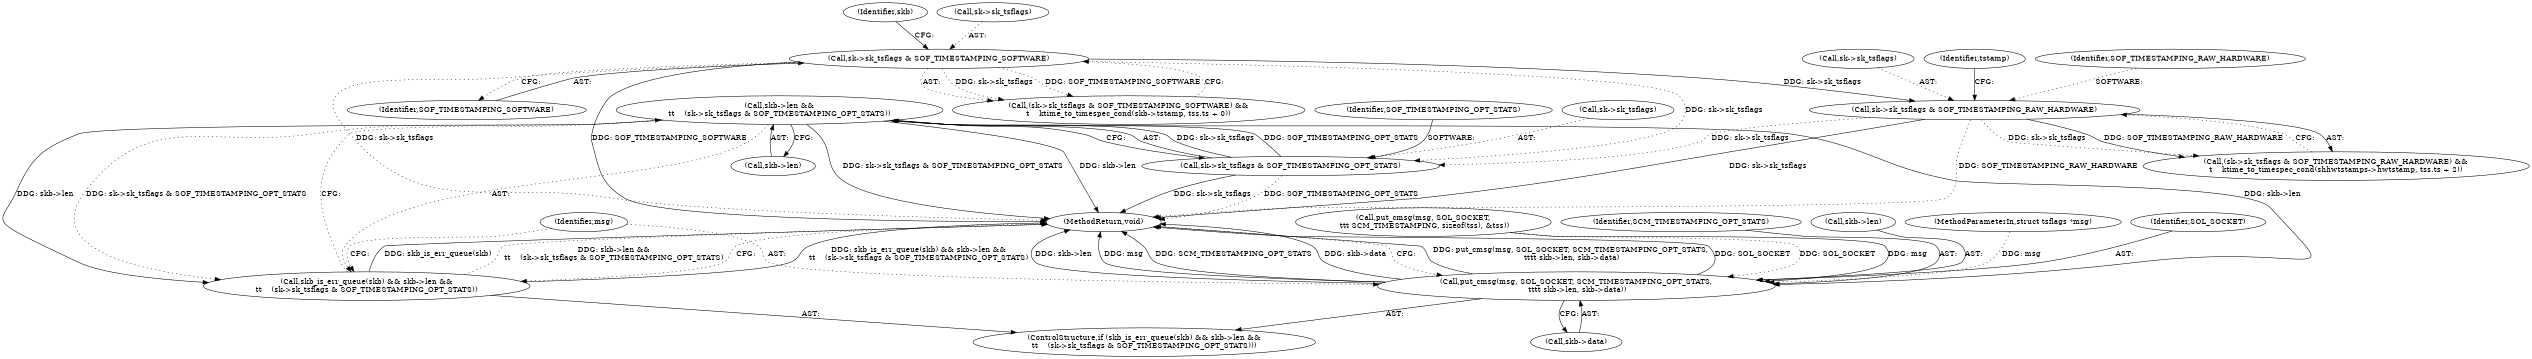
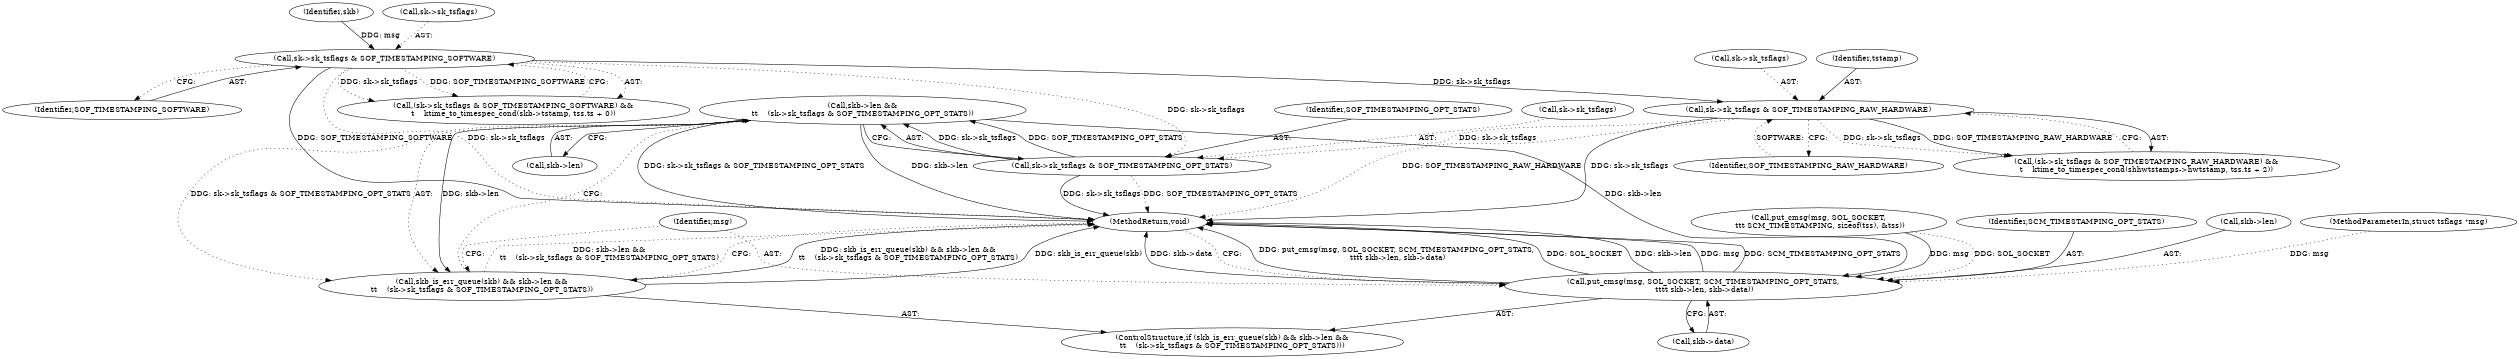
  digraph {
    edge [style=solid]
    n1 [label="(Call,skb->len &&\n\t\t    (sk->sk_tsflags & SOF_TIMESTAMPING_OPT_STATS))"]
    n2 [label="(Call,sk->sk_tsflags & SOF_TIMESTAMPING_OPT_STATS)"]
    n3 [label="(Call,skb_is_err_queue(skb) && skb->len &&\n\t\t    (sk->sk_tsflags & SOF_TIMESTAMPING_OPT_STATS))"]
    n4 [label="(Call,put_cmsg(msg, SOL_SOCKET, SCM_TIMESTAMPING_OPT_STATS,\n \t\t\t\t skb->len, skb->data))"]
    n5 [label="(Call,skb->len)"]
    n6 [label="(MethodReturn,void)"]
    n7 [label="(ControlStructure,if (skb_is_err_queue(skb) && skb->len &&\n\t\t    (sk->sk_tsflags & SOF_TIMESTAMPING_OPT_STATS)))"]
    n8 [label="(Call,skb->data)"]
    n9 [label="(Identifier,SOF_TIMESTAMPING_OPT_STATS)"]
    n10 [label="(Call,sk->sk_tsflags & SOF_TIMESTAMPING_SOFTWARE)"]
    n11 [label="(Call,sk->sk_tsflags & SOF_TIMESTAMPING_RAW_HARDWARE)"]
    n12 [label="(Call,(sk->sk_tsflags & SOF_TIMESTAMPING_SOFTWARE) &&\n\t    ktime_to_timespec_cond(skb->tstamp, tss.ts + 0))"]
    n13 [label="(Identifier,SOF_TIMESTAMPING_SOFTWARE)"]
    n14 [label="(Identifier,SOF_TIMESTAMPING_RAW_HARDWARE)"]
    n15 [label="(Call,(sk->sk_tsflags & SOF_TIMESTAMPING_RAW_HARDWARE) &&\n\t    ktime_to_timespec_cond(shhwtstamps->hwtstamp, tss.ts + 2))"]
    n16 [label="(Call,sk->sk_tsflags)"]
    n17 [label="(Call,put_cmsg(msg, SOL_SOCKET,\n \t\t\t SCM_TIMESTAMPING, sizeof(tss), &tss))"]
    n18 [label="(Identifier,SCM_TIMESTAMPING_OPT_STATS)"]
    n19 [label="(Call,skb->len)"]
    n20 [label="(MethodParameterIn,struct tsflags *msg)"]
    n21 [label="(Identifier,msg)"]
-   n22 [label="(Identifier,SOL_SOCKET)"]
    n23 [label="(Call,sk->sk_tsflags)"]
    n24 [label="(Identifier,skb)"]
    n25 [label="(Call,sk->sk_tsflags)"]
    n26 [label="(Identifier,tstamp)"]
    n1 -> n2 [label="CFG: "]
    n1 -> n3 [label="AST: " style=dotted]
    n1 -> n3 [label="DDG: skb->len"]
    n1 -> n3 [label="DDG: sk->sk_tsflags & SOF_TIMESTAMPING_OPT_STATS" style=dotted]
    n1 -> n4 [label="DDG: skb->len"]
    n1 -> n5 [label="CFG: "]
    n1 -> n6 [label="DDG: sk->sk_tsflags & SOF_TIMESTAMPING_OPT_STATS"]
    n1 -> n6 [label="DDG: skb->len"]
    n2 -> n1 [label="AST: "]
    n2 -> n1 [label="DDG: sk->sk_tsflags"]
    n2 -> n1 [label="DDG: SOF_TIMESTAMPING_OPT_STATS"]
    n2 -> n6 [label="DDG: sk->sk_tsflags"]
    n2 -> n6 [label="DDG: SOF_TIMESTAMPING_OPT_STATS" style=dotted]
    n3 -> n1 [label="CFG: " style=dotted]
    n3 -> n6 [label="DDG: skb_is_err_queue(skb) && skb->len &&\n\t\t    (sk->sk_tsflags & SOF_TIMESTAMPING_OPT_STATS)"]
    n3 -> n6 [label="DDG: skb_is_err_queue(skb)"]
    n3 -> n6 [label="DDG: skb->len &&\n\t\t    (sk->sk_tsflags & SOF_TIMESTAMPING_OPT_STATS)" style=dotted]
    n3 -> n7 [label="AST: "]
    n4 -> n6 [label="DDG: put_cmsg(msg, SOL_SOCKET, SCM_TIMESTAMPING_OPT_STATS,\n \t\t\t\t skb->len, skb->data)"]
    n4 -> n6 [label="DDG: SOL_SOCKET"]
    n4 -> n6 [label="DDG: skb->len"]
    n4 -> n6 [label="DDG: msg"]
    n4 -> n6 [label="DDG: SCM_TIMESTAMPING_OPT_STATS"]
    n4 -> n6 [label="DDG: skb->data"]
    n4 -> n7 [label="AST: "]
    n4 -> n8 [label="CFG: "]
    n5 -> n1 [label="AST: "]
    n6 -> n3 [label="CFG: " style=dotted]
    n6 -> n4 [label="CFG: " style=dotted]
    n8 -> n4 [label="AST: "]
-   n9 -> n2 [label="SOFTWARE: "]
+   n9 -> n2 [label="AST: "]
    n10 -> n2 [label="DDG: sk->sk_tsflags" style=dotted]
    n10 -> n6 [label="DDG: SOF_TIMESTAMPING_SOFTWARE"]
    n10 -> n6 [label="DDG: sk->sk_tsflags" style=dotted]
    n10 -> n11 [label="DDG: sk->sk_tsflags"]
    n10 -> n12 [label="AST: " style=dotted]
    n10 -> n12 [label="DDG: sk->sk_tsflags" style=dotted]
    n10 -> n12 [label="DDG: SOF_TIMESTAMPING_SOFTWARE" style=dotted]
    n10 -> n13 [label="CFG: " style=dotted]
    n11 -> n2 [label="DDG: sk->sk_tsflags" style=dotted]
    n11 -> n6 [label="DDG: sk->sk_tsflags"]
    n11 -> n6 [label="DDG: SOF_TIMESTAMPING_RAW_HARDWARE" style=dotted]
+   n11 -> n14 [label="CFG: " style=dotted]
    n11 -> n15 [label="AST: "]
    n11 -> n15 [label="DDG: sk->sk_tsflags" style=dotted]
    n11 -> n15 [label="DDG: SOF_TIMESTAMPING_RAW_HARDWARE"]
    n12 -> n10 [label="CFG: " style=dotted]
    n13 -> n10 [label="AST: "]
    n14 -> n11 [label="SOFTWARE: " style=dotted]
    n15 -> n11 [label="CFG: " style=dotted]
    n16 -> n11 [label="AST: " style=dotted]
    n17 -> n4 [label="DDG: msg"]
    n17 -> n4 [label="DDG: SOL_SOCKET" style=dotted]
    n18 -> n4 [label="AST: "]
    n19 -> n4 [label="AST: "]
    n20 -> n4 [label="DDG: msg" style=dotted]
    n21 -> n3 [label="CFG: " style=dotted]
    n21 -> n4 [label="AST: " style=dotted]
-   n22 -> n4 [label="AST: "]
    n23 -> n2 [label="AST: " style=dotted]
-   n24 -> n10 [label="CFG: "]
+   n24 -> n10 [label="DDG: msg"]
    n25 -> n10 [label="AST: " style=dotted]
-   n26 -> n11 [label="CFG: "]
+   n26 -> n11 [label="AST: "]
  }
